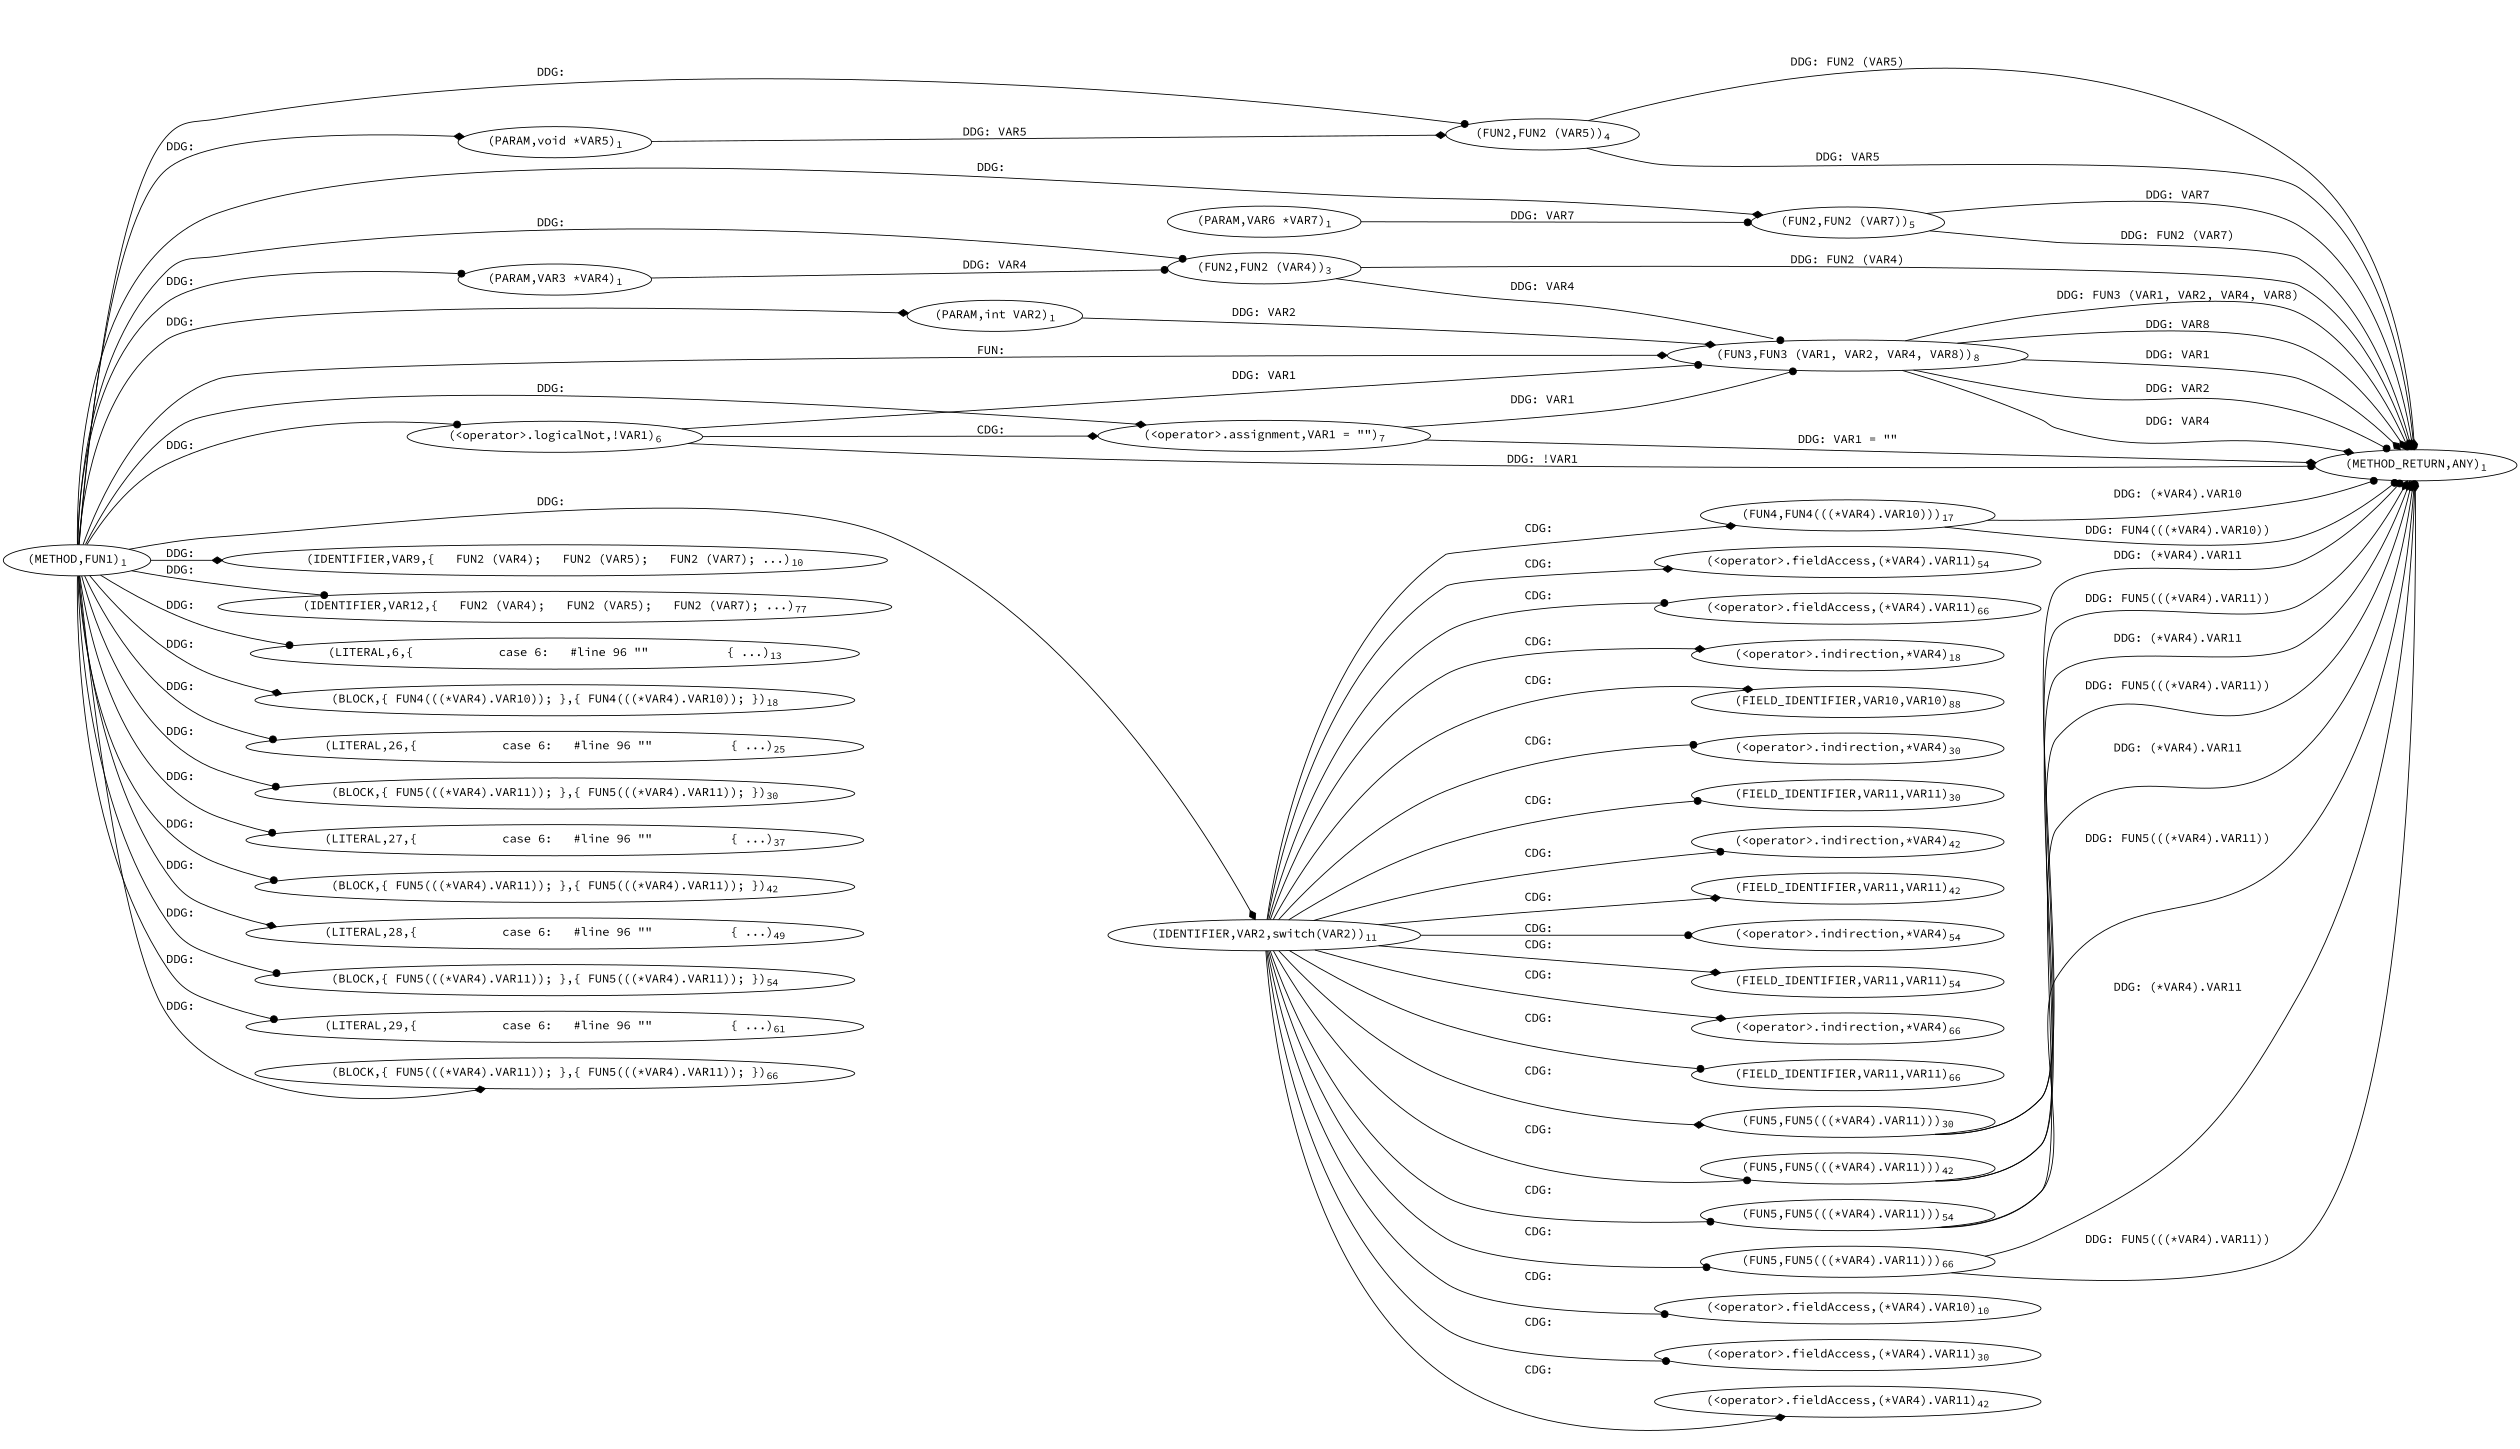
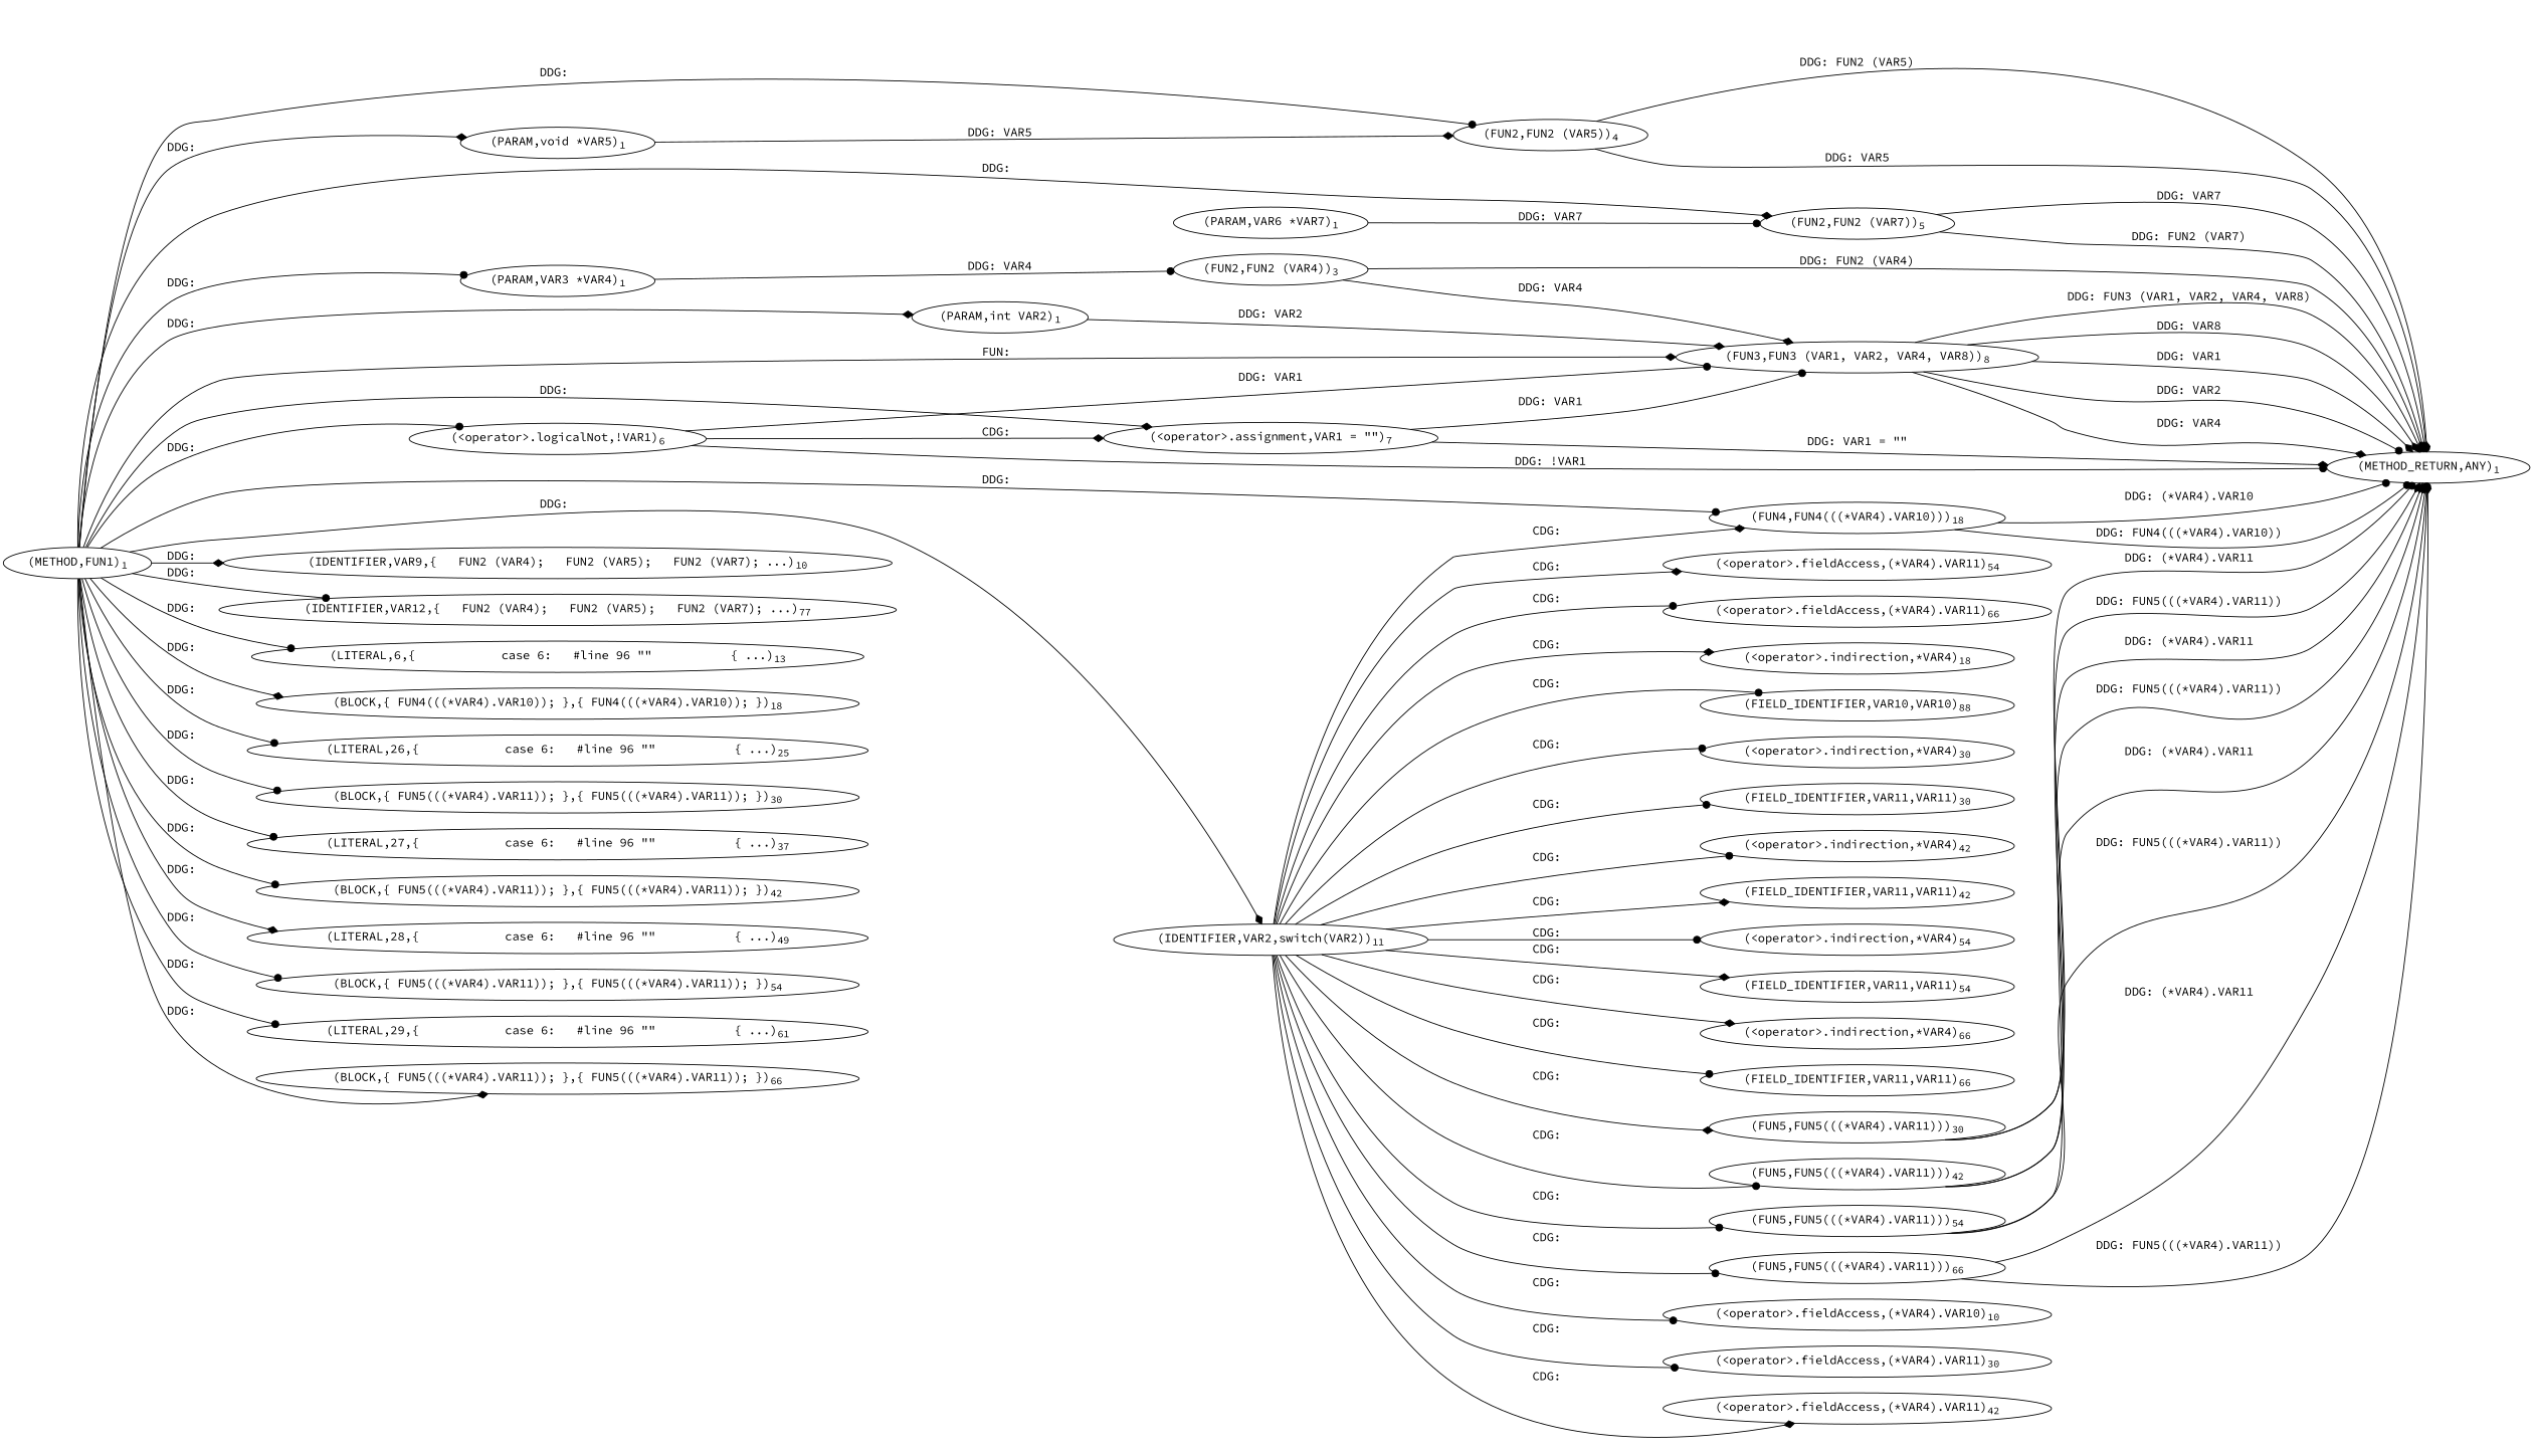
  digraph {
    fontname="Source Code Pro"
    rankdir=LR
    node [fontname="Source Code Pro"]
    edge [arrowhead=dot fontname="Source Code Pro"]
    n1 [label=<(METHOD,FUN1)<SUB>1</SUB>>]
    n2 [label=<(PARAM,int VAR2)<SUB>1</SUB>>]
    n3 [label=<(PARAM,VAR3 *VAR4)<SUB>1</SUB>>]
    n4 [label=<(PARAM,void *VAR5)<SUB>1</SUB>>]
    n5 [label=<(FUN2,FUN2 (VAR4))<SUB>3</SUB>>]
    n6 [label=<(FUN2,FUN2 (VAR5))<SUB>4</SUB>>]
    n7 [label=<(FUN2,FUN2 (VAR7))<SUB>5</SUB>>]
    n8 [label=<(FUN3,FUN3 (VAR1, VAR2, VAR4, VAR8))<SUB>8</SUB>>]
    n9 [label=<(IDENTIFIER,VAR9,{   FUN2 (VAR4);   FUN2 (VAR5);   FUN2 (VAR7); ...)<SUB>10</SUB>>]
    n10 [label=<(IDENTIFIER,VAR12,{   FUN2 (VAR4);   FUN2 (VAR5);   FUN2 (VAR7); ...)<SUB>77</SUB>>]
    n11 [label=<(&lt;operator&gt;.logicalNot,!VAR1)<SUB>6</SUB>>]
    n12 [label=<(IDENTIFIER,VAR2,switch(VAR2))<SUB>11</SUB>>]
    n13 [label=<(&lt;operator&gt;.assignment,VAR1 = &quot;&quot;)<SUB>7</SUB>>]
    n14 [label=<(LITERAL,6,{            case 6:   #line 96 &quot;&quot;           { ...)<SUB>13</SUB>>]
    n15 [label=<(BLOCK,{ FUN4(((*VAR4).VAR10)); },{ FUN4(((*VAR4).VAR10)); })<SUB>18</SUB>>]
    n16 [label=<(LITERAL,26,{            case 6:   #line 96 &quot;&quot;           { ...)<SUB>25</SUB>>]
    n17 [label=<(BLOCK,{ FUN5(((*VAR4).VAR11)); },{ FUN5(((*VAR4).VAR11)); })<SUB>30</SUB>>]
    n18 [label=<(LITERAL,27,{            case 6:   #line 96 &quot;&quot;           { ...)<SUB>37</SUB>>]
    n19 [label=<(BLOCK,{ FUN5(((*VAR4).VAR11)); },{ FUN5(((*VAR4).VAR11)); })<SUB>42</SUB>>]
    n20 [label=<(LITERAL,28,{            case 6:   #line 96 &quot;&quot;           { ...)<SUB>49</SUB>>]
    n21 [label=<(BLOCK,{ FUN5(((*VAR4).VAR11)); },{ FUN5(((*VAR4).VAR11)); })<SUB>54</SUB>>]
    n22 [label=<(LITERAL,29,{            case 6:   #line 96 &quot;&quot;           { ...)<SUB>61</SUB>>]
    n23 [label=<(BLOCK,{ FUN5(((*VAR4).VAR11)); },{ FUN5(((*VAR4).VAR11)); })<SUB>66</SUB>>]
    n24 [label=<(PARAM,VAR6 *VAR7)<SUB>1</SUB>>]
    n25 [label=<(METHOD_RETURN,ANY)<SUB>1</SUB>>]
-   n26 [label=<(FUN4,FUN4(((*VAR4).VAR10)))<SUB>17</SUB>>]
+   n26 [label=<(FUN4,FUN4(((*VAR4).VAR10)))<SUB>18</SUB>>]
    n27 [label=<(FUN5,FUN5(((*VAR4).VAR11)))<SUB>30</SUB>>]
    n28 [label=<(FUN5,FUN5(((*VAR4).VAR11)))<SUB>42</SUB>>]
    n29 [label=<(FUN5,FUN5(((*VAR4).VAR11)))<SUB>54</SUB>>]
    n30 [label=<(FUN5,FUN5(((*VAR4).VAR11)))<SUB>66</SUB>>]
    n31 [label=<(&lt;operator&gt;.fieldAccess,(*VAR4).VAR10)<SUB>10</SUB>>]
    n32 [label=<(&lt;operator&gt;.fieldAccess,(*VAR4).VAR11)<SUB>30</SUB>>]
    n33 [label=<(&lt;operator&gt;.fieldAccess,(*VAR4).VAR11)<SUB>42</SUB>>]
    n34 [label=<(&lt;operator&gt;.fieldAccess,(*VAR4).VAR11)<SUB>54</SUB>>]
    n35 [label=<(&lt;operator&gt;.fieldAccess,(*VAR4).VAR11)<SUB>66</SUB>>]
    n36 [label=<(&lt;operator&gt;.indirection,*VAR4)<SUB>18</SUB>>]
    n37 [label=<(FIELD_IDENTIFIER,VAR10,VAR10)<SUB>88</SUB>>]
    n38 [label=<(&lt;operator&gt;.indirection,*VAR4)<SUB>30</SUB>>]
    n39 [label=<(FIELD_IDENTIFIER,VAR11,VAR11)<SUB>30</SUB>>]
    n40 [label=<(&lt;operator&gt;.indirection,*VAR4)<SUB>42</SUB>>]
    n41 [label=<(FIELD_IDENTIFIER,VAR11,VAR11)<SUB>42</SUB>>]
    n42 [label=<(&lt;operator&gt;.indirection,*VAR4)<SUB>54</SUB>>]
    n43 [label=<(FIELD_IDENTIFIER,VAR11,VAR11)<SUB>54</SUB>>]
    n44 [label=<(&lt;operator&gt;.indirection,*VAR4)<SUB>66</SUB>>]
    n45 [label=<(FIELD_IDENTIFIER,VAR11,VAR11)<SUB>66</SUB>>]
    n1 -> n2 [arrowhead=diamond label="DDG: "]
    n1 -> n3 [label="DDG: "]
    n1 -> n4 [arrowhead=diamond label="DDG: "]
-   n1 -> n5 [label="DDG: "]
+   n1 -> n26 [label="DDG: "]
    n1 -> n6 [label="DDG: "]
    n1 -> n7 [arrowhead=diamond label="DDG: "]
    n1 -> n8 [arrowhead=diamond label="FUN: "]
    n1 -> n9 [arrowhead=diamond label="DDG: "]
    n1 -> n10 [label="DDG: "]
    n1 -> n11 [label="DDG: "]
    n1 -> n12 [arrowhead=diamond label="DDG: "]
    n1 -> n13 [arrowhead=diamond label="DDG: "]
    n1 -> n14 [label="DDG: "]
    n1 -> n15 [arrowhead=diamond label="DDG: "]
    n1 -> n16 [label="DDG: "]
    n1 -> n17 [label="DDG: "]
    n1 -> n18 [label="DDG: "]
    n1 -> n19 [label="DDG: "]
    n1 -> n20 [arrowhead=diamond label="DDG: "]
    n1 -> n21 [label="DDG: "]
    n1 -> n22 [label="DDG: "]
    n1 -> n23 [arrowhead=diamond label="DDG: "]
    n2 -> n8 [arrowhead=diamond label="DDG: VAR2"]
    n3 -> n5 [label="DDG: VAR4"]
    n4 -> n6 [arrowhead=diamond label="DDG: VAR5"]
-   n5 -> n8 [label="DDG: VAR4"]
+   n5 -> n8 [arrowhead=diamond label="DDG: VAR4"]
    n5 -> n25 [arrowhead=diamond label="DDG: FUN2 (VAR4)"]
    n6 -> n25 [label="DDG: VAR5"]
    n6 -> n25 [arrowhead=diamond label="DDG: FUN2 (VAR5)"]
    n7 -> n25 [arrowhead=diamond label="DDG: VAR7"]
    n7 -> n25 [arrowhead=diamond label="DDG: FUN2 (VAR7)"]
    n8 -> n25 [arrowhead=diamond label="DDG: VAR1"]
    n8 -> n25 [label="DDG: VAR2"]
    n8 -> n25 [arrowhead=diamond label="DDG: VAR4"]
    n8 -> n25 [label="DDG: FUN3 (VAR1, VAR2, VAR4, VAR8)"]
    n8 -> n25 [arrowhead=diamond label="DDG: VAR8"]
    n11 -> n8 [label="DDG: VAR1"]
    n11 -> n13 [arrowhead=diamond label="CDG: "]
    n11 -> n25 [label="DDG: !VAR1"]
    n12 -> n26 [arrowhead=diamond label="CDG: "]
    n12 -> n27 [arrowhead=diamond label="CDG: "]
    n12 -> n28 [label="CDG: "]
    n12 -> n29 [label="CDG: "]
    n12 -> n30 [label="CDG: "]
    n12 -> n31 [label="CDG: "]
    n12 -> n32 [label="CDG: "]
    n12 -> n33 [arrowhead=diamond label="CDG: "]
    n12 -> n34 [arrowhead=diamond label="CDG: "]
    n12 -> n35 [label="CDG: "]
    n12 -> n36 [arrowhead=diamond label="CDG: "]
-   n12 -> n37 [arrowhead=diamond label="CDG: "]
+   n12 -> n37 [label="CDG: "]
    n12 -> n38 [label="CDG: "]
    n12 -> n39 [label="CDG: "]
    n12 -> n40 [label="CDG: "]
    n12 -> n41 [arrowhead=diamond label="CDG: "]
    n12 -> n42 [label="CDG: "]
    n12 -> n43 [arrowhead=diamond label="CDG: "]
    n12 -> n44 [arrowhead=diamond label="CDG: "]
    n12 -> n45 [label="CDG: "]
    n13 -> n8 [label="DDG: VAR1"]
    n13 -> n25 [arrowhead=diamond label="DDG: VAR1 = &quot;&quot;"]
    n24 -> n7 [label="DDG: VAR7"]
    n26 -> n25 [label="DDG: (*VAR4).VAR10"]
    n26 -> n25 [label="DDG: FUN4(((*VAR4).VAR10))"]
    n27 -> n25 [label="DDG: (*VAR4).VAR11"]
    n27 -> n25 [arrowhead=diamond label="DDG: FUN5(((*VAR4).VAR11))"]
    n28 -> n25 [arrowhead=diamond label="DDG: (*VAR4).VAR11"]
    n28 -> n25 [arrowhead=diamond label="DDG: FUN5(((*VAR4).VAR11))"]
    n29 -> n25 [arrowhead=diamond label="DDG: (*VAR4).VAR11"]
    n29 -> n25 [label="DDG: FUN5(((*VAR4).VAR11))"]
    n30 -> n25 [label="DDG: (*VAR4).VAR11"]
    n30 -> n25 [arrowhead=diamond label="DDG: FUN5(((*VAR4).VAR11))"]
  }
